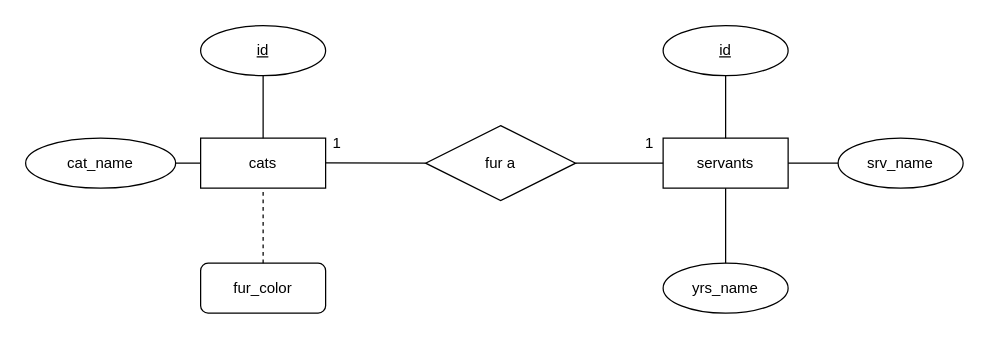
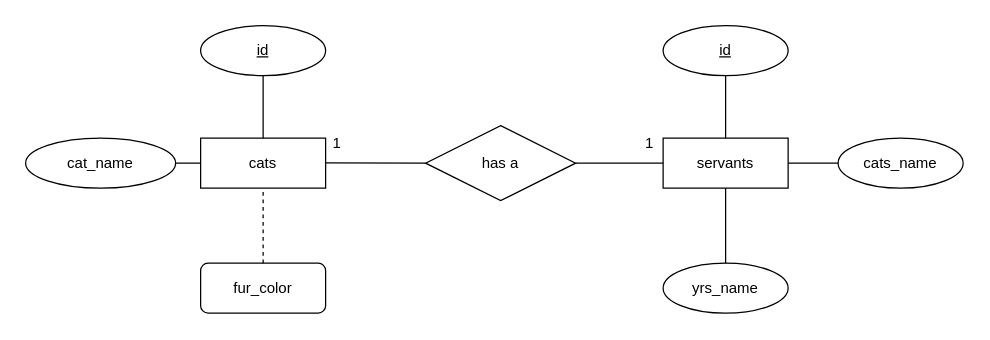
  <mxCell id="0" />
  <mxCell id="1" parent="0" />
  <mxCell id="2" value="cats" style="whiteSpace=wrap;html=1;align=center;" parent="1" vertex="1"><mxGeometry x="160" y="110" width="100" height="40" as="geometry" /></mxCell>
  <mxCell id="3" value="servants" style="whiteSpace=wrap;html=1;align=center;" parent="1" vertex="1"><mxGeometry x="530" y="110" width="100" height="40" as="geometry" /></mxCell>
  <mxCell id="4" value="id" style="ellipse;whiteSpace=wrap;html=1;align=center;fontStyle=4;" parent="1" vertex="1"><mxGeometry x="160" y="20" width="100" height="40" as="geometry" /></mxCell>
  <mxCell id="5" value="fur_color" style="whiteSpace=wrap;html=1;align=center;rounded=1;" parent="1" vertex="1"><mxGeometry x="160" y="210" width="100" height="40" as="geometry" /></mxCell>
  <mxCell id="6" value="cat_name" style="ellipse;whiteSpace=wrap;html=1;align=center;" parent="1" vertex="1"><mxGeometry x="20" y="110" width="120" height="40" as="geometry" /></mxCell>
  <mxCell id="7" value="" style="endArrow=none;html=1;rounded=0;entryX=0.5;entryY=1;entryDx=0;entryDy=0;exitX=0.5;exitY=0;exitDx=0;exitDy=0;dashed=1;" parent="1" source="5" target="2" edge="1"><mxGeometry relative="1" as="geometry"><mxPoint x="230" y="270" as="sourcePoint" /><mxPoint x="390" y="270" as="targetPoint" /></mxGeometry></mxCell>
  <mxCell id="8" value="" style="endArrow=none;html=1;rounded=0;exitX=0.5;exitY=1;exitDx=0;exitDy=0;entryX=0.5;entryY=0;entryDx=0;entryDy=0;" parent="1" source="4" target="2" edge="1"><mxGeometry relative="1" as="geometry"><mxPoint x="230" y="270" as="sourcePoint" /><mxPoint x="390" y="270" as="targetPoint" /></mxGeometry></mxCell>
  <mxCell id="9" value="" style="endArrow=none;html=1;rounded=0;exitX=1;exitY=0.5;exitDx=0;exitDy=0;entryX=0;entryY=0.5;entryDx=0;entryDy=0;" parent="1" source="6" target="2" edge="1"><mxGeometry relative="1" as="geometry"><mxPoint x="230" y="270" as="sourcePoint" /><mxPoint x="390" y="270" as="targetPoint" /></mxGeometry></mxCell>
  <mxCell id="10" value="yrs_name" style="ellipse;whiteSpace=wrap;html=1;align=center;" parent="1" vertex="1"><mxGeometry x="530" y="210" width="100" height="40" as="geometry" /></mxCell>
- <mxCell id="11" value="srv_name" style="ellipse;whiteSpace=wrap;html=1;align=center;" parent="1" vertex="1"><mxGeometry x="670" y="110" width="100" height="40" as="geometry" /></mxCell>
+ <mxCell id="11" value="cats_name" style="ellipse;whiteSpace=wrap;html=1;align=center;" parent="1" vertex="1"><mxGeometry x="670" y="110" width="100" height="40" as="geometry" /></mxCell>
  <mxCell id="12" value="id" style="ellipse;whiteSpace=wrap;html=1;align=center;fontStyle=4;" parent="1" vertex="1"><mxGeometry x="530" y="20" width="100" height="40" as="geometry" /></mxCell>
  <mxCell id="13" value="" style="endArrow=none;html=1;rounded=0;entryX=0.5;entryY=1;entryDx=0;entryDy=0;exitX=0.5;exitY=0;exitDx=0;exitDy=0;" parent="1" source="3" target="12" edge="1"><mxGeometry relative="1" as="geometry"><mxPoint x="290" y="270" as="sourcePoint" /><mxPoint x="450" y="270" as="targetPoint" /></mxGeometry></mxCell>
  <mxCell id="14" value="" style="endArrow=none;html=1;rounded=0;entryX=0;entryY=0.5;entryDx=0;entryDy=0;exitX=1;exitY=0.5;exitDx=0;exitDy=0;" parent="1" source="3" target="11" edge="1"><mxGeometry relative="1" as="geometry"><mxPoint x="290" y="270" as="sourcePoint" /><mxPoint x="450" y="270" as="targetPoint" /></mxGeometry></mxCell>
  <mxCell id="15" value="" style="endArrow=none;html=1;rounded=0;entryX=0.5;entryY=1;entryDx=0;entryDy=0;exitX=0.5;exitY=0;exitDx=0;exitDy=0;" parent="1" source="10" target="3" edge="1"><mxGeometry relative="1" as="geometry"><mxPoint x="290" y="270" as="sourcePoint" /><mxPoint x="450" y="270" as="targetPoint" /></mxGeometry></mxCell>
- <mxCell id="16" value="fur a" style="shape=rhombus;perimeter=rhombusPerimeter;whiteSpace=wrap;html=1;align=center;" parent="1" vertex="1"><mxGeometry x="340" y="100" width="120" height="60" as="geometry" /></mxCell>
+ <mxCell id="16" value="has a" style="shape=rhombus;perimeter=rhombusPerimeter;whiteSpace=wrap;html=1;align=center;" parent="1" vertex="1"><mxGeometry x="340" y="100" width="120" height="60" as="geometry" /></mxCell>
  <mxCell id="17" value="" style="endArrow=none;html=1;rounded=0;" parent="1" edge="1"><mxGeometry relative="1" as="geometry"><mxPoint x="260" y="129.71" as="sourcePoint" /><mxPoint x="340" y="130" as="targetPoint" /></mxGeometry></mxCell>
  <mxCell id="18" value="" style="endArrow=none;html=1;rounded=0;" parent="1" edge="1"><mxGeometry relative="1" as="geometry"><mxPoint x="460" y="130" as="sourcePoint" /><mxPoint x="530" y="130" as="targetPoint" /></mxGeometry></mxCell>
  <mxCell id="19" value="1" style="text;strokeColor=none;fillColor=none;spacingLeft=4;spacingRight=4;overflow=hidden;rotatable=0;points=[[0,0.5],[1,0.5]];portConstraint=eastwest;fontSize=12;" parent="1" vertex="1"><mxGeometry x="260" y="100" width="20" height="30" as="geometry" /></mxCell>
  <mxCell id="20" value="1" style="text;strokeColor=none;fillColor=none;spacingLeft=4;spacingRight=4;overflow=hidden;rotatable=0;points=[[0,0.5],[1,0.5]];portConstraint=eastwest;fontSize=12;" parent="1" vertex="1"><mxGeometry x="510" y="100" width="20" height="30" as="geometry" /></mxCell>
